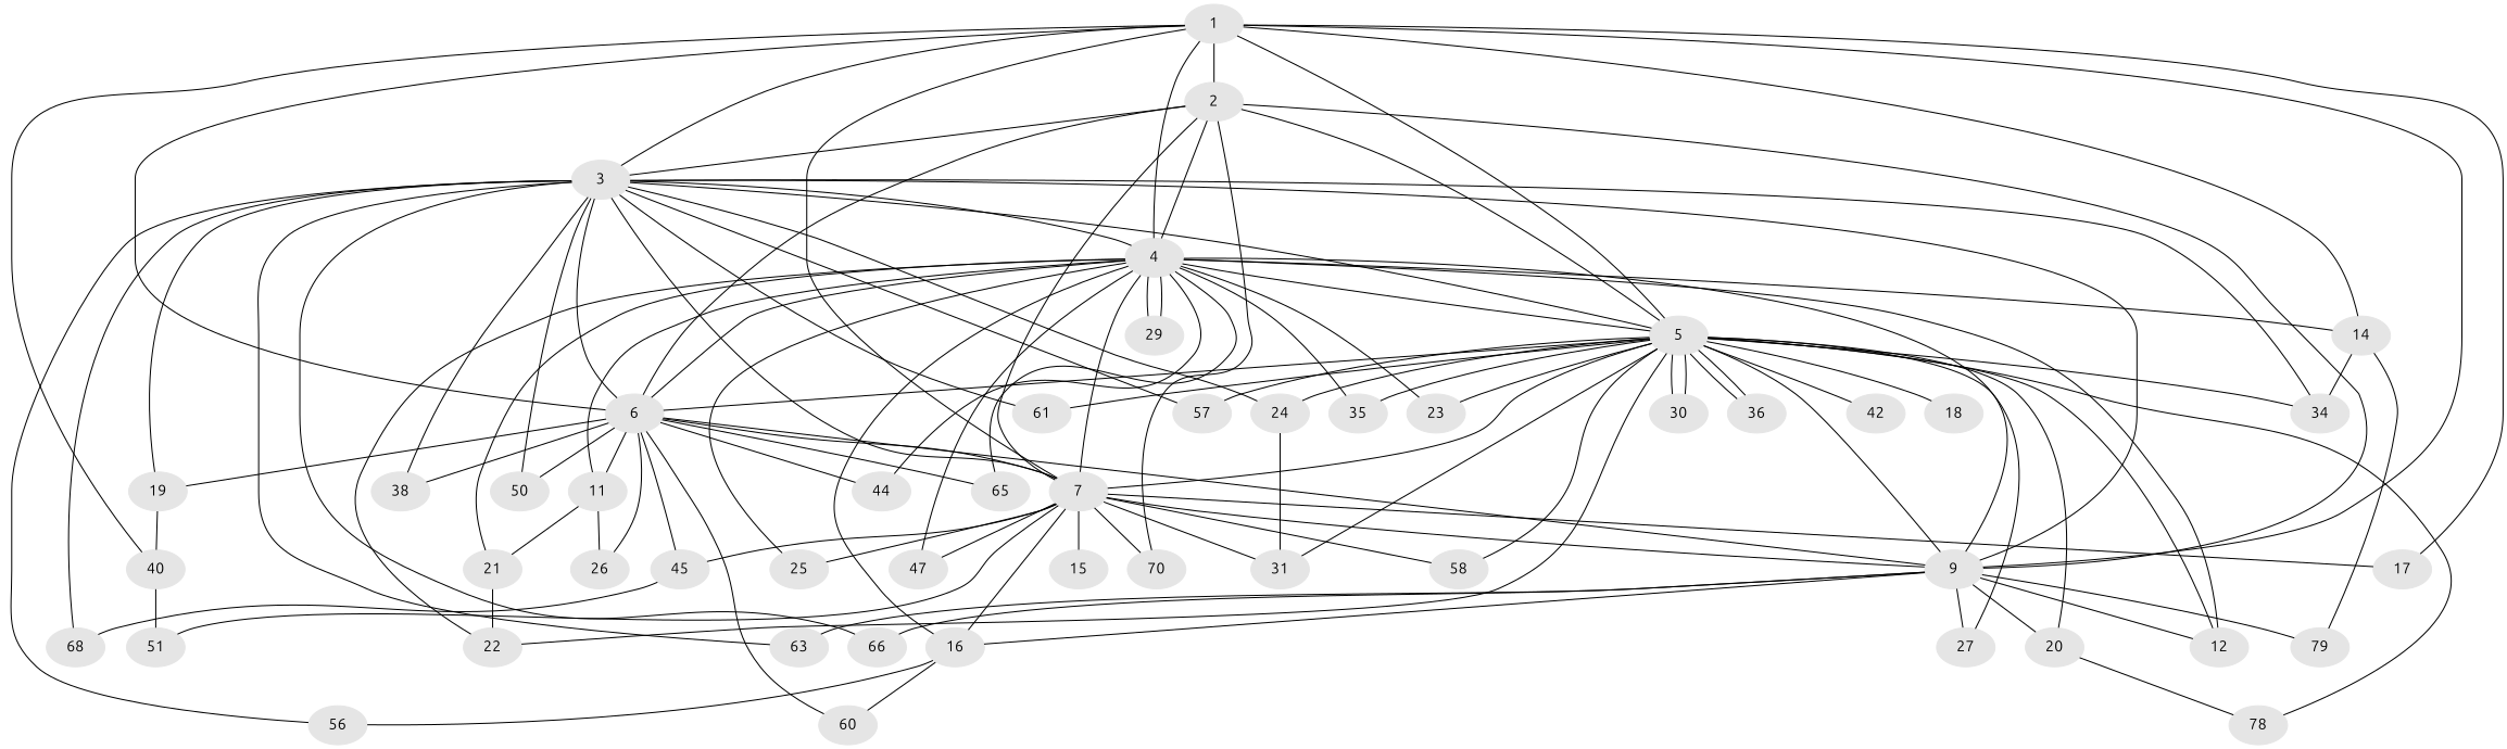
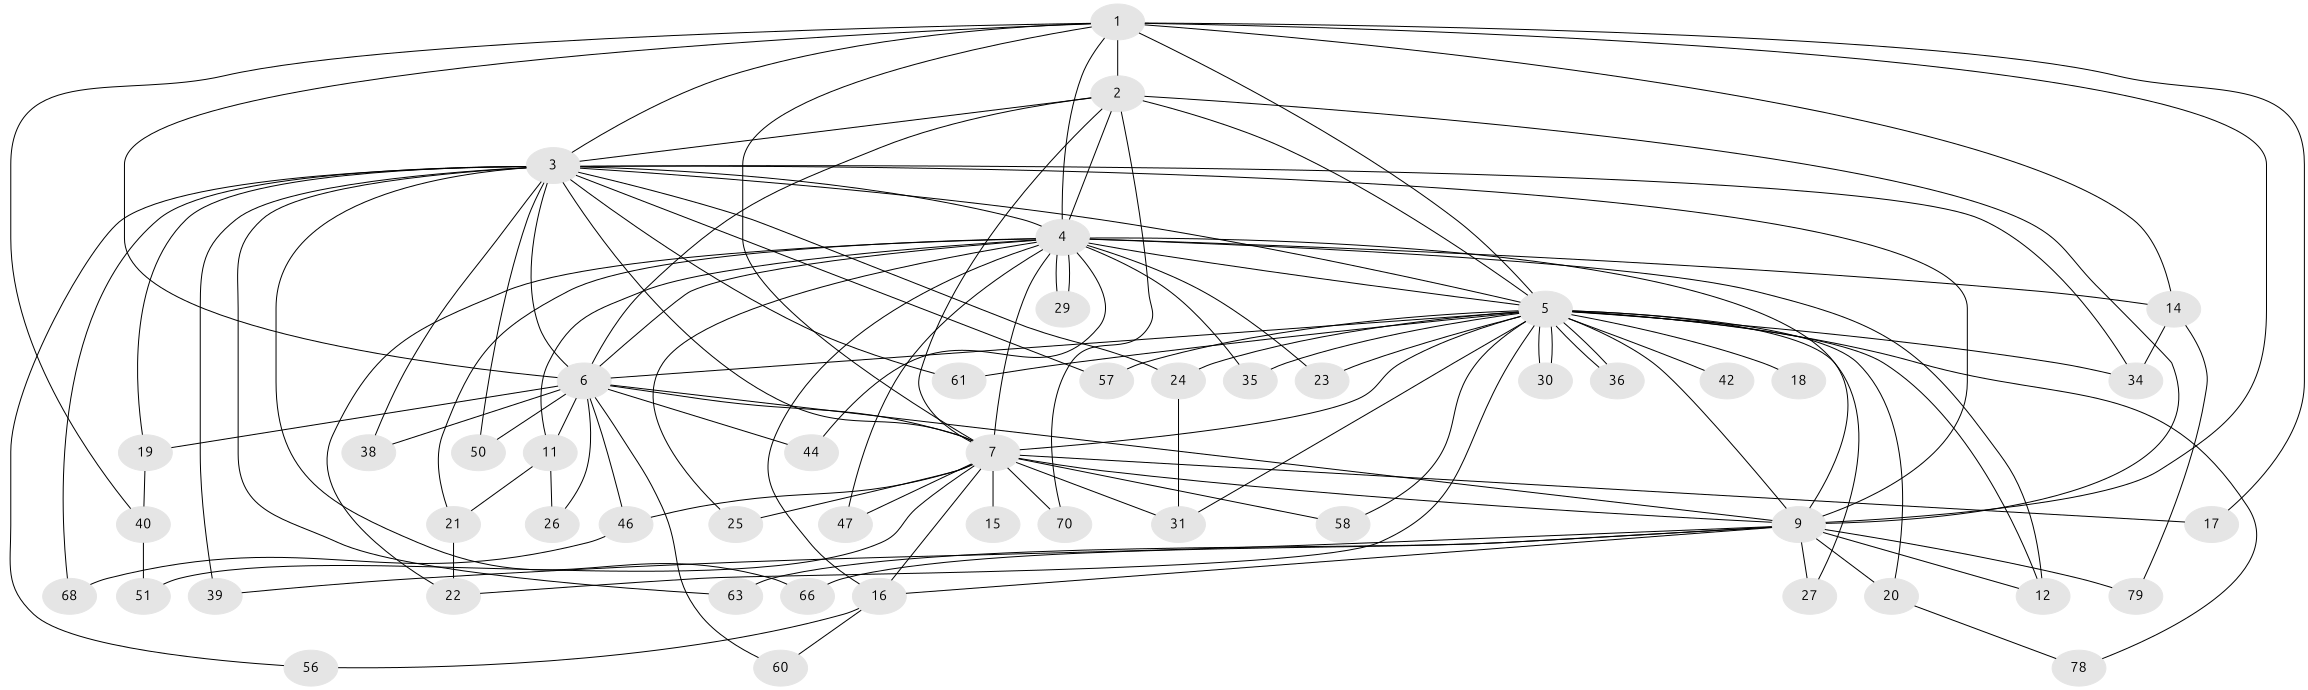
  graph {
    fontname=Ubuntu
    node [color=gray90 fontname=Ubuntu style=filled]
    edge [fontname=Ubuntu]
    1 [super="+52"]
    2 [super="+37"]
    3 [super="+53"]
    4 [super="+43"]
    5 [super="+8"]
    6 [super="+13"]
    7 [super="+10"]
    9 [super="+41"]
    14
    17
    40
    70
    19
    24 [super="+46"]
    34 [super="+54"]
    38
+   39 [super="+62"]
    50 [super="+67"]
    56
    57
    61
    63
    66
    68
    11 [super="+69"]
    12 [super="+33"]
    16 [super="+28"]
    21
    22 [super="+59"]
    23
    25
    29
    35 [super="+60"]
    44
    47
-   65
    18
    20 [super="+55"]
    27
    30
    31
    36
    42
    n44 [label=78]
    58
    26
-   45
+   45 [label=46]
    n48 [label=60]
    15
    51
    n51 [label=79]
    1 -- 2 [weight=2]
    1 -- 3
    1 -- 4
    1 -- 5 [weight=3]
    1 -- 6
    1 -- 7 [weight=2]
    1 -- 9
    1 -- 14
    1 -- 17
    1 -- 40
    2 -- 3
    2 -- 4
    2 -- 5 [weight=2]
    2 -- 6
    2 -- 7 [weight=2]
    2 -- 9
    2 -- 70
    3 -- 4 [weight=2]
    3 -- 5 [weight=2]
    3 -- 6
    3 -- 7 [weight=2]
    3 -- 9 [weight=2]
    3 -- 19
    3 -- 24
    3 -- 34
    3 -- 38
+   3 -- 39 [weight=2]
    3 -- 50 [weight=2]
    3 -- 56
    3 -- 57
    3 -- 61
    3 -- 63
    3 -- 66
    3 -- 68
    4 -- 5 [weight=2]
    4 -- 6 [weight=2]
    4 -- 7 [weight=2]
    4 -- 9 [weight=2]
    4 -- 14
    4 -- 11 [weight=2]
    4 -- 12
    4 -- 16
    4 -- 21
    4 -- 22
    4 -- 23
    4 -- 25
    4 -- 29
    4 -- 29
    4 -- 35 [weight=2]
    4 -- 44
    4 -- 47
-   4 -- 65
    5 -- 6 [weight=2]
    5 -- 7 [weight=4]
    5 -- 9 [weight=2]
    5 -- 24
    5 -- 34
    5 -- 57
    5 -- 61
    5 -- 12
    5 -- 22
    5 -- 23
    5 -- 35
    5 -- 18
    5 -- 20 [weight=2]
    5 -- 27
    5 -- 30
    5 -- 30
    5 -- 31
    5 -- 36
    5 -- 36
    5 -- 42 [weight=2]
    5 -- n44
    5 -- 58
    6 -- 7 [weight=2]
    6 -- 9
    6 -- 19
    6 -- 38
    6 -- 50
    6 -- 11
    6 -- 44
-   6 -- 65
    6 -- 26
    6 -- 45
    6 -- n48
    7 -- 9 [weight=2]
    7 -- 17
    7 -- 70
    7 -- 16
    7 -- 25
    7 -- 47
    7 -- 31
    7 -- 58
    7 -- 45
    7 -- 15 [weight=2]
    7 -- 51
+   9 -- 39
    9 -- 63
    9 -- 66
    9 -- 12
    9 -- 16
    9 -- 20
    9 -- 27
    9 -- n51
    14 -- 34
    14 -- n51
    40 -- 51
    19 -- 40
    24 -- 31
    11 -- 21
    11 -- 26
    16 -- 56
    16 -- n48
    21 -- 22
    20 -- n44
    45 -- 68
  }
